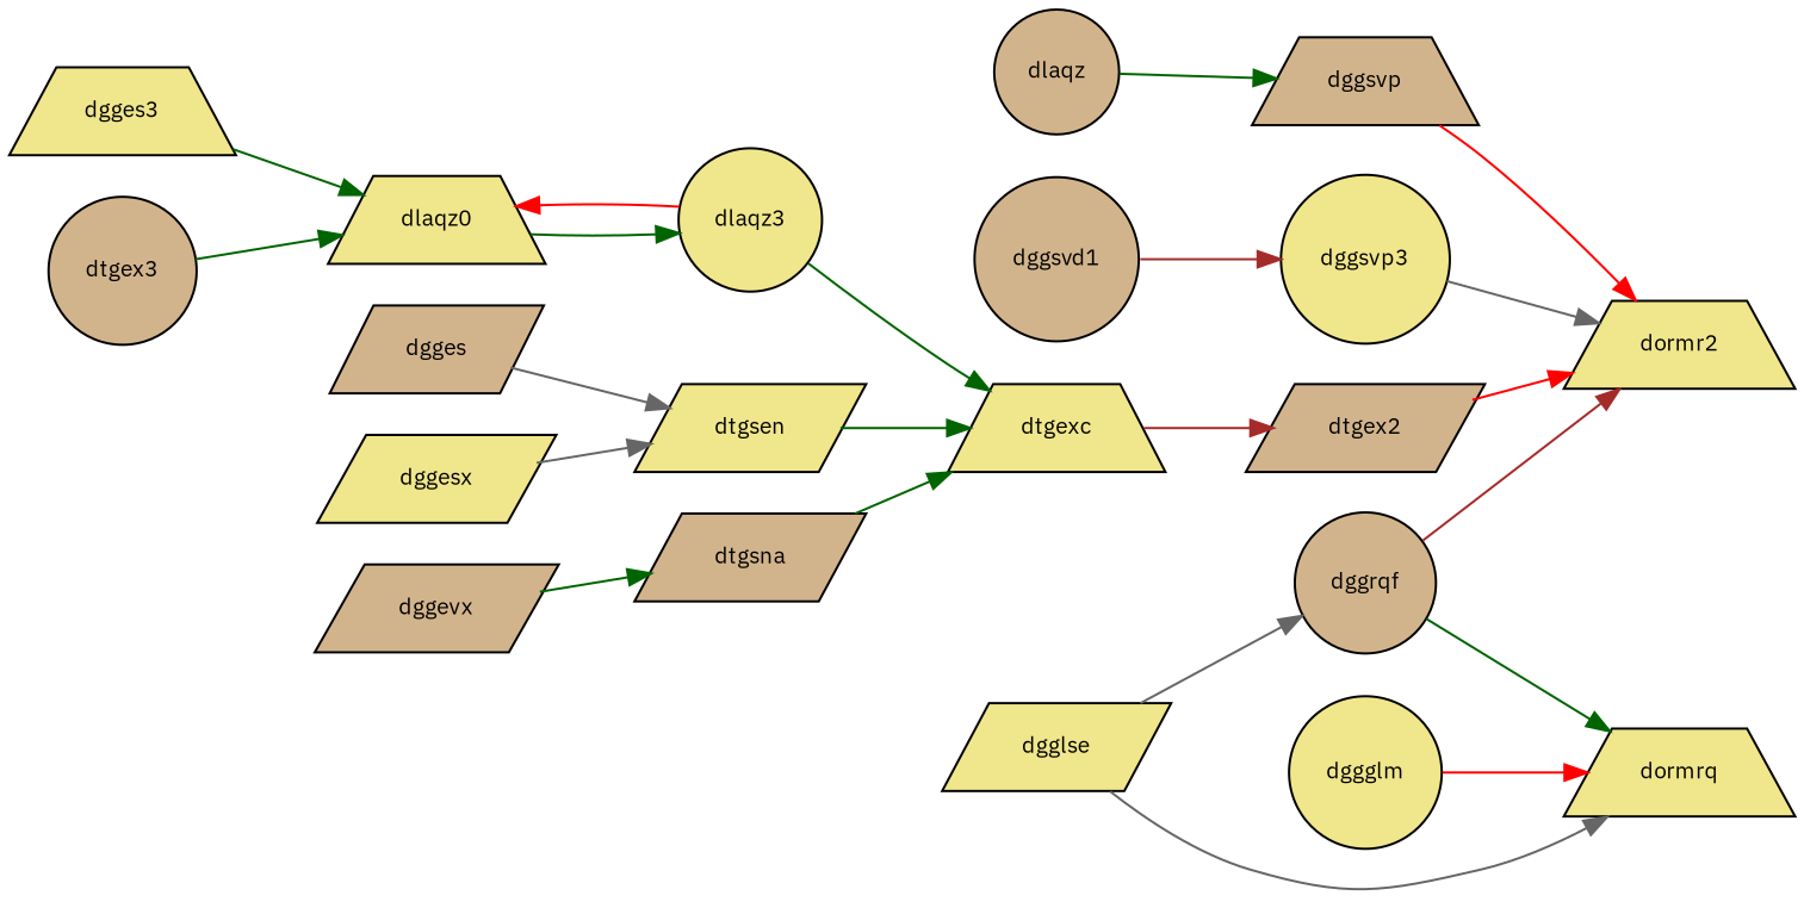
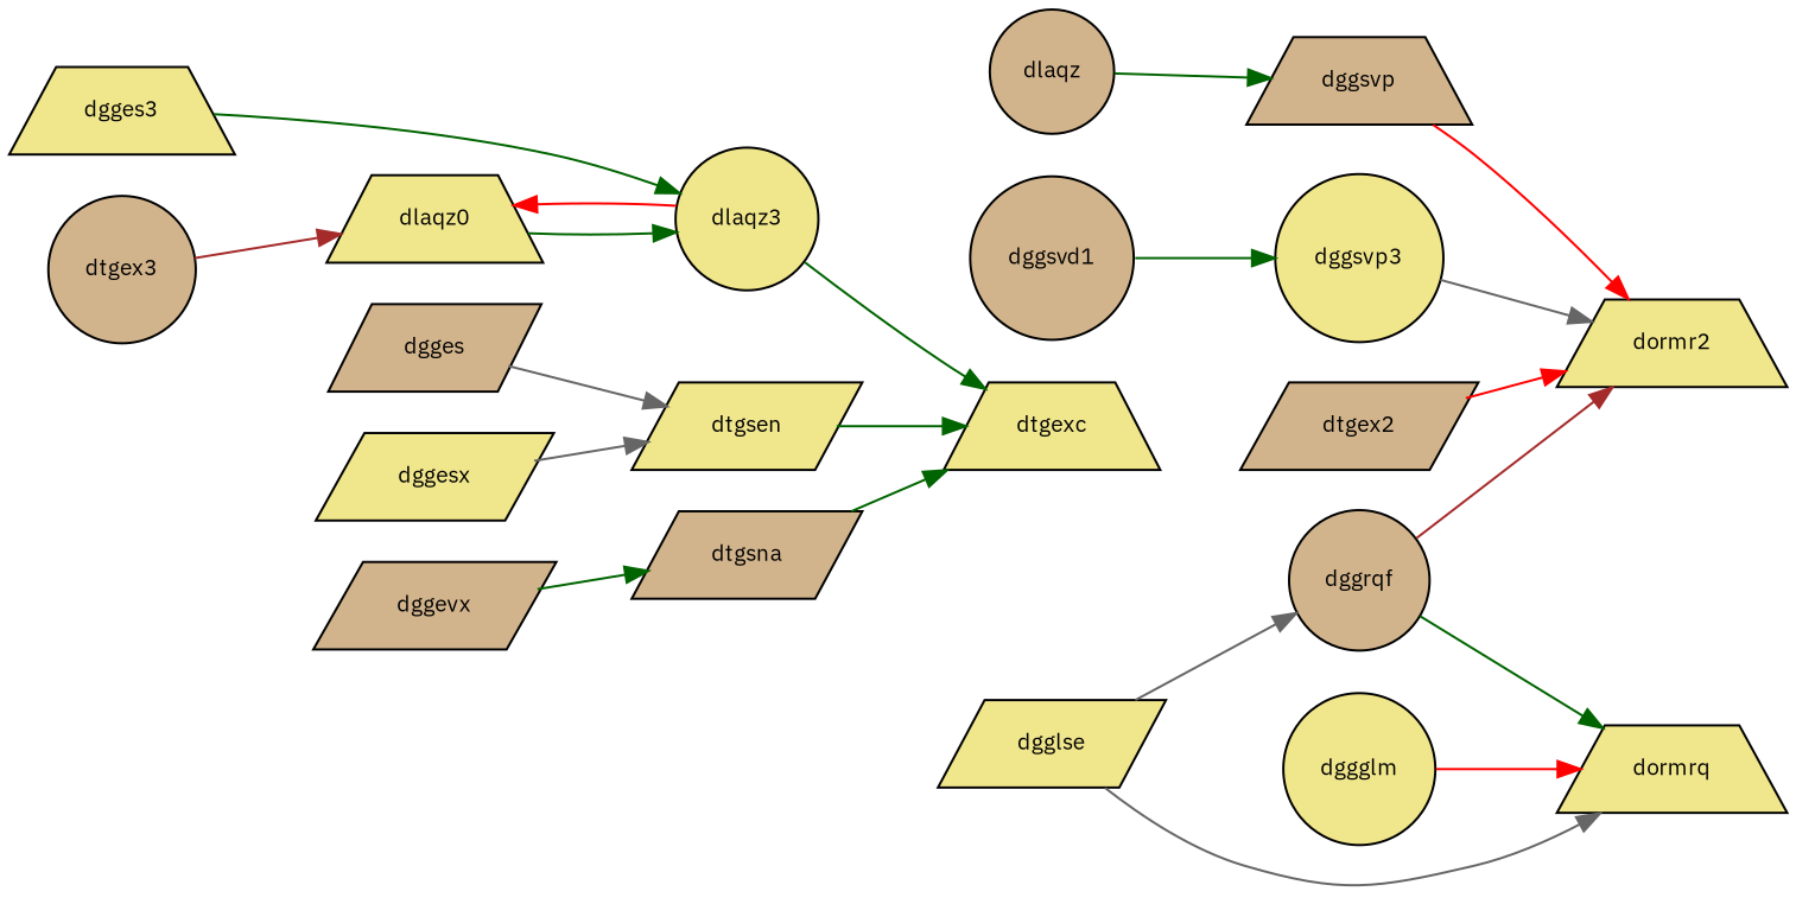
  digraph {
    fontname="IBM Plex Sans"
    rankdir=RL
    node [color=black fillcolor=khaki fontname="IBM Plex Sans" fontsize=10 shape=circle style=filled]
    edge [color=darkgreen dir=back fontname="IBM Plex Sans" fontsize=10 labelfontname=Helvetica labelfontsize=10 style=solid]
    n1 [fontcolor=black height=0.2 label=dormr2 shape=trapezium width=0.4]
    n2 [fillcolor=tan height=0.2 label=dggsvp shape=trapezium width=0.4]
    n3 [height=0.2 label=dggsvp3 width=0.4]
    n4 [fillcolor=tan height=0.2 label=dtgex2 shape=parallelogram width=0.4]
    n5 [fillcolor=tan height=0.2 label=dggrqf width=0.4]
    n6 [fillcolor=tan height=0.2 label=dlaqz width=0.4]
    n7 [fillcolor=tan height=0.2 label=dggsvd1 width=0.4]
    n8 [height=0.2 label=dormrq shape=trapezium width=0.4]
    n9 [height=0.2 label=dggglm width=0.4]
    n10 [height=0.2 label=dgglse shape=parallelogram width=0.4]
    n11 [height=0.2 label=dtgexc shape=trapezium width=0.4]
    n12 [height=0.2 label=dlaqz3 width=0.4]
    n13 [height=0.2 label=dtgsen shape=parallelogram width=0.4]
    n14 [fillcolor=tan height=0.2 label=dtgsna shape=parallelogram width=0.4]
    n15 [height=0.2 label=dlaqz0 shape=trapezium width=0.4]
    n16 [fillcolor=tan height=0.2 label=dgges shape=parallelogram width=0.4]
    n17 [height=0.2 label=dggesx shape=parallelogram width=0.4]
    n18 [fillcolor=tan height=0.2 label=dggevx shape=parallelogram width=0.4]
    n19 [height=0.2 label=dgges3 shape=trapezium width=0.4]
    n20 [fillcolor=tan height=0.2 label=dtgex3 width=0.4]
    n1 -> n2 [color=red]
    n1 -> n3 [color=gray40]
    n1 -> n4 [color=red]
    n1 -> n5 [color=brown]
    n2 -> n6
-   n3 -> n7 [color=brown]
-   n4 -> n11 [color=brown]
+   n3 -> n7
    n5 -> n10 [color=gray40]
    n8 -> n5
    n8 -> n9 [color=red]
    n8 -> n10 [color=gray40]
    n11 -> n12
    n11 -> n13
    n11 -> n14
    n12 -> n15
    n13 -> n16 [color=gray40]
    n13 -> n17 [color=gray40]
    n14 -> n18
    n15 -> n12 [color=red]
-   n15 -> n19
-   n15 -> n20
+   n12 -> n19
+   n15 -> n20 [color=brown]
  }
